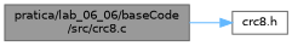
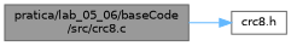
  digraph {
    rankdir=LR
    node [fontname=Helvetica fontsize=10 shape=box style=filled]
-   n1 [color=gray40 fillcolor=grey60 fontcolor=black height=0.2 label="pratica/lab_06_06/baseCode\l/src/crc8.c" width=0.4]
+   n1 [color=gray40 fillcolor=grey60 fontcolor=black height=0.2 label="pratica/lab_05_06/baseCode\l/src/crc8.c" width=0.4]
    n2 [color=grey40 fillcolor=white height=0.2 label="crc8.h" width=0.4]
    n1 -> n2 [color=steelblue1 fontname=Helvetica fontsize=10 labelfontname=Helvetica labelfontsize=10 style=solid]
  }
